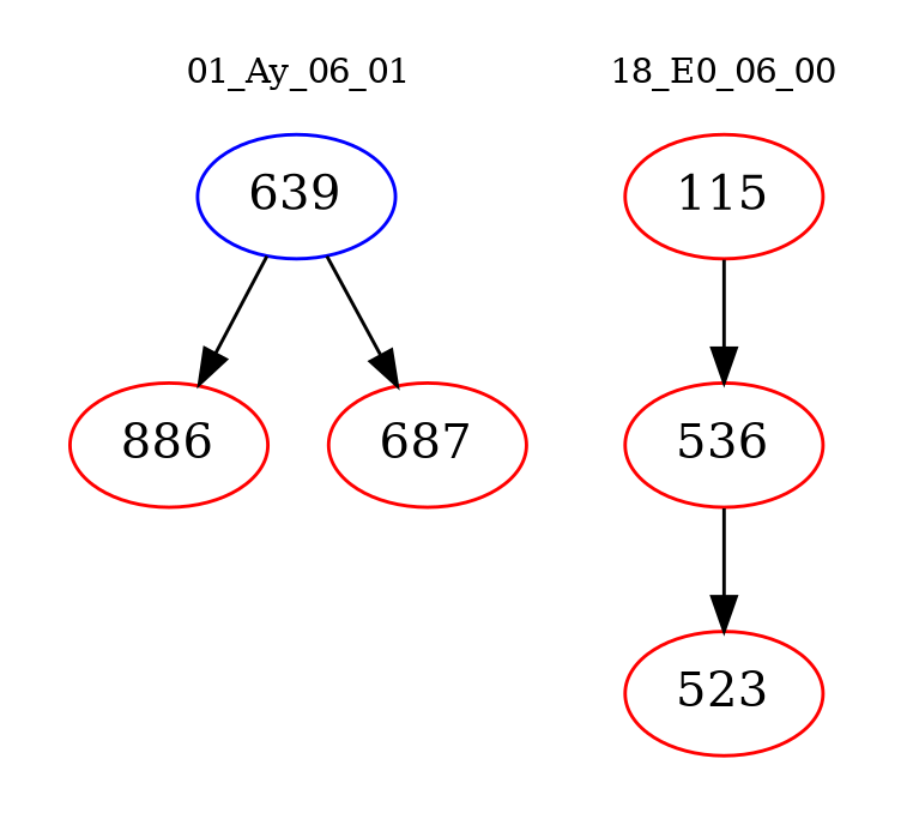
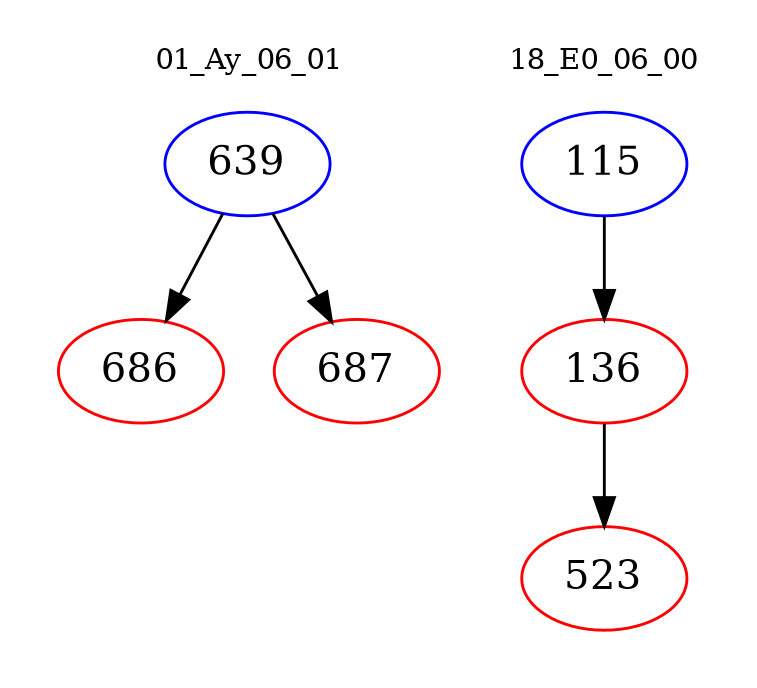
  digraph {
    node [color=red]
    edge [color=black]
    n1 [color=blue label=639]
-   n2 [label=886]
+   n2 [label=686]
    n3 [label=687]
-   n4 [label=115]
+   n4 [color=blue label=115]
    n5 [label=523]
-   n6 [label=536]
+   n6 [label=136]
    subgraph cluster_1 {
      color=white
      fontsize=10
      label="01_Ay_06_01"
      n1
      n2
      n3
    }
    subgraph cluster_2 {
      color=white
      fontsize=10
      label="18_E0_06_00"
      n4
      n5
      n6
    }
    n1 -> n2
    n1 -> n3
    n4 -> n6
    n6 -> n5
  }
